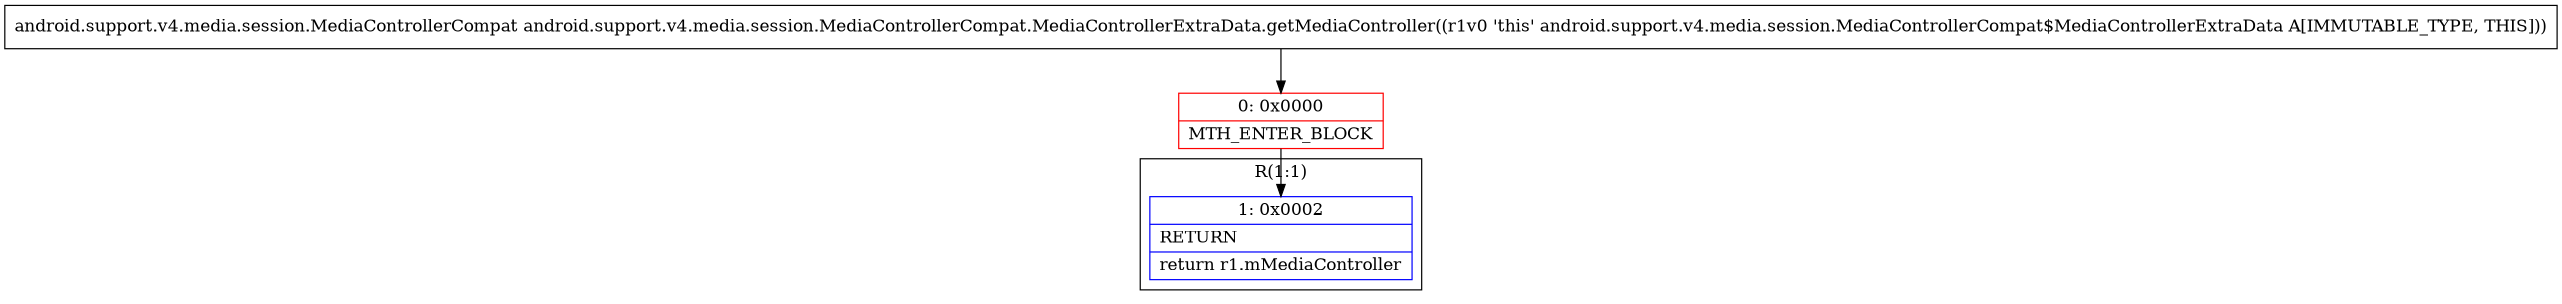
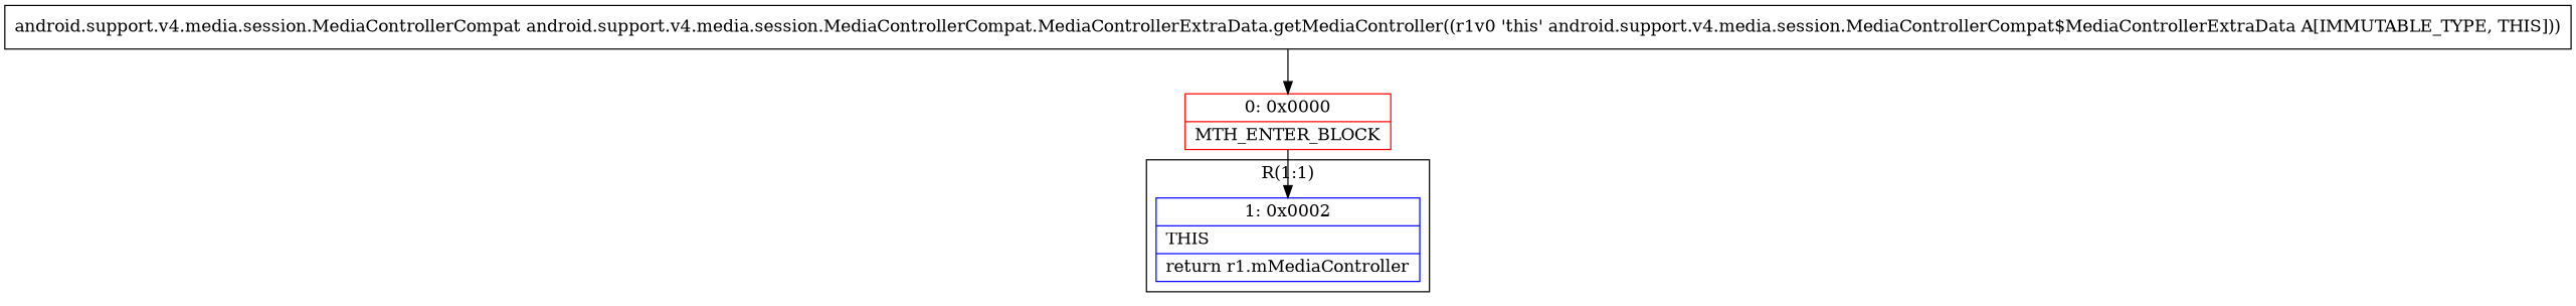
  digraph {
    node [shape=record]
-   n1 [color=blue label="{1\:\ 0x0002|RETURN\l|return r1.mMediaController\l}"]
+   n1 [color=blue label="{1\:\ 0x0002|THIS\l|return r1.mMediaController\l}"]
    n2 [color=red label="{0\:\ 0x0000|MTH_ENTER_BLOCK\l}"]
    n3 [label="{android.support.v4.media.session.MediaControllerCompat android.support.v4.media.session.MediaControllerCompat.MediaControllerExtraData.getMediaController((r1v0 'this' android.support.v4.media.session.MediaControllerCompat$MediaControllerExtraData A[IMMUTABLE_TYPE, THIS])) }"]
    subgraph cluster_1 {
      label="R(1:1)"
      n1
    }
    n2 -> n1
    n3 -> n2
  }
